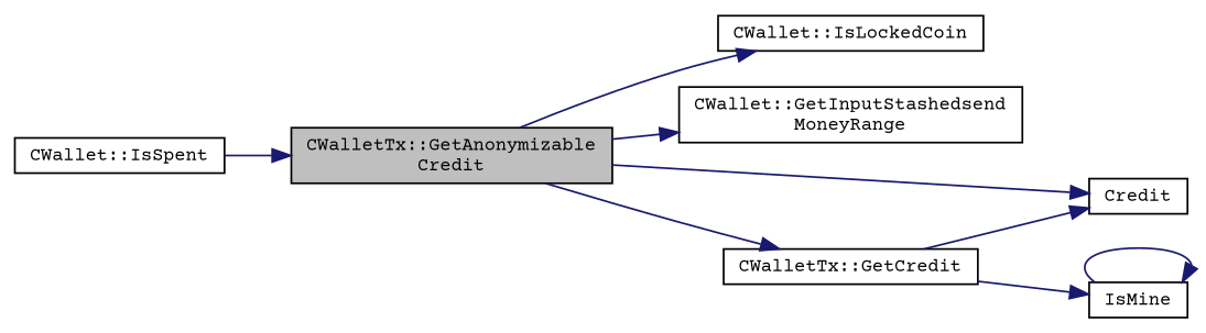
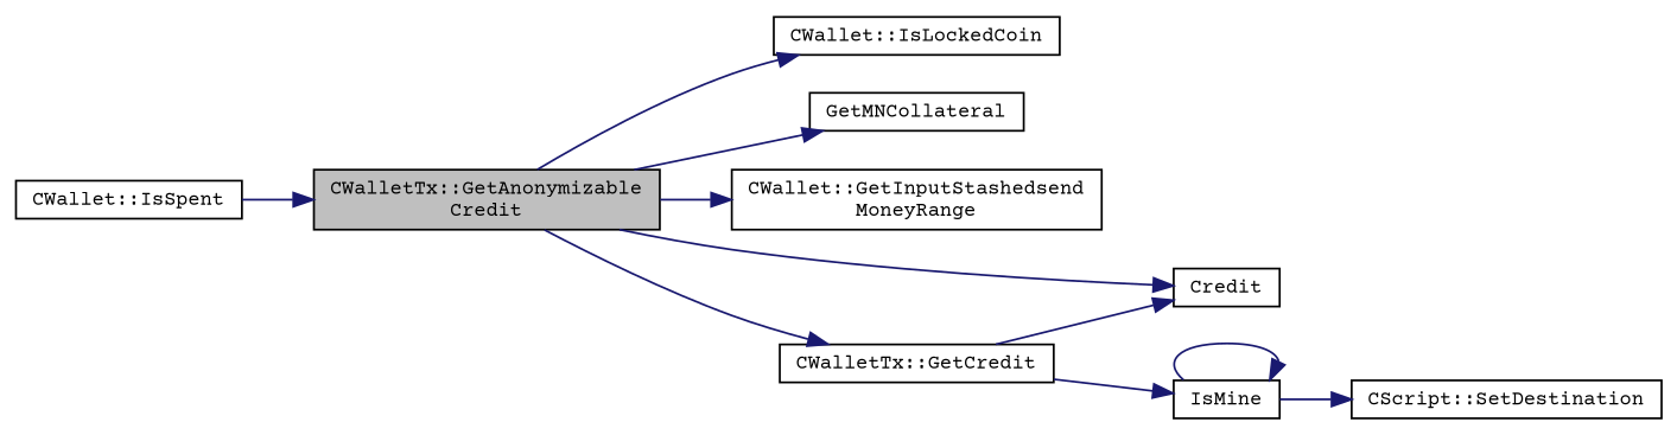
  digraph {
    fontname="Courier Prime"
    rankdir=LR
    node [color=black fillcolor=white fontname="Courier Prime" fontsize=10 shape=record style=filled]
    edge [color=midnightblue fontname="Courier Prime" fontsize=10 labelfontname=Helvetica labelfontsize=10 style=solid]
    n1 [fillcolor=grey75 fontcolor=black height=0.2 label="CWalletTx::GetAnonymizable\lCredit" width=0.4]
    n2 [height=0.2 label="CWallet::IsLockedCoin" width=0.4]
+   n3 [height=0.2 label=GetMNCollateral width=0.4]
    n4 [height=0.2 label="CWallet::GetInputStashedsend\lMoneyRange" width=0.4]
    n5 [height=0.2 label="CWalletTx::GetCredit" width=0.4]
    n6 [height=0.2 label=Credit width=0.4]
    n7 [height=0.2 label="CWallet::IsSpent" width=0.4]
    n8 [height=0.2 label=IsMine width=0.4]
+   n9 [height=0.2 label="CScript::SetDestination" width=0.4]
    n1 -> n2
+   n1 -> n3
    n1 -> n4
    n1 -> n5
    n1 -> n6
    n5 -> n6
    n5 -> n8
    n7 -> n1
    n8 -> n8
+   n8 -> n9
  }
